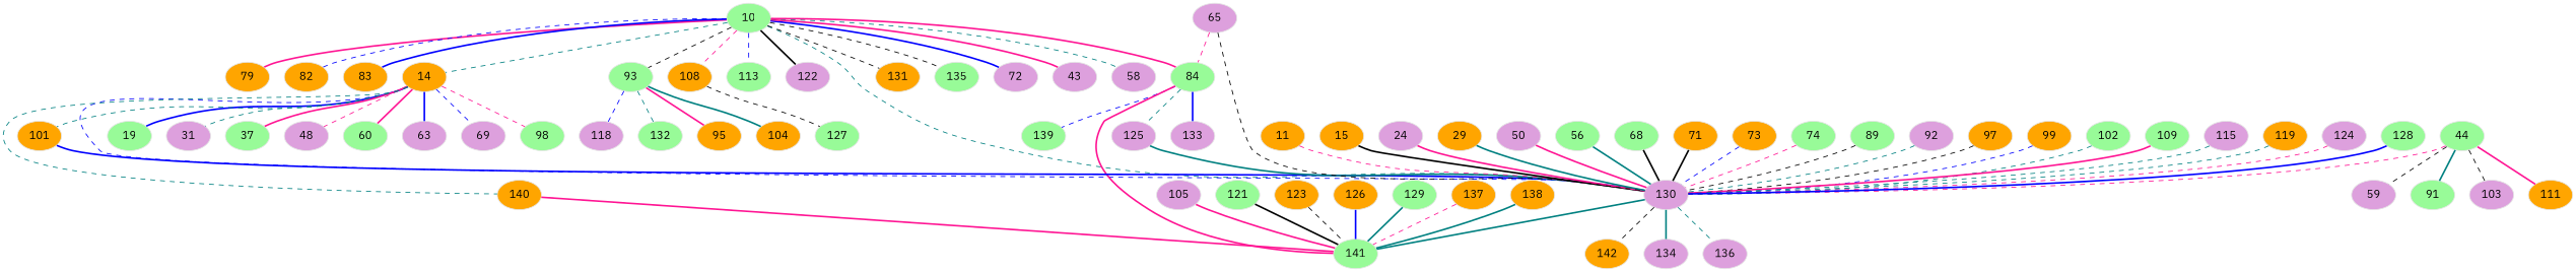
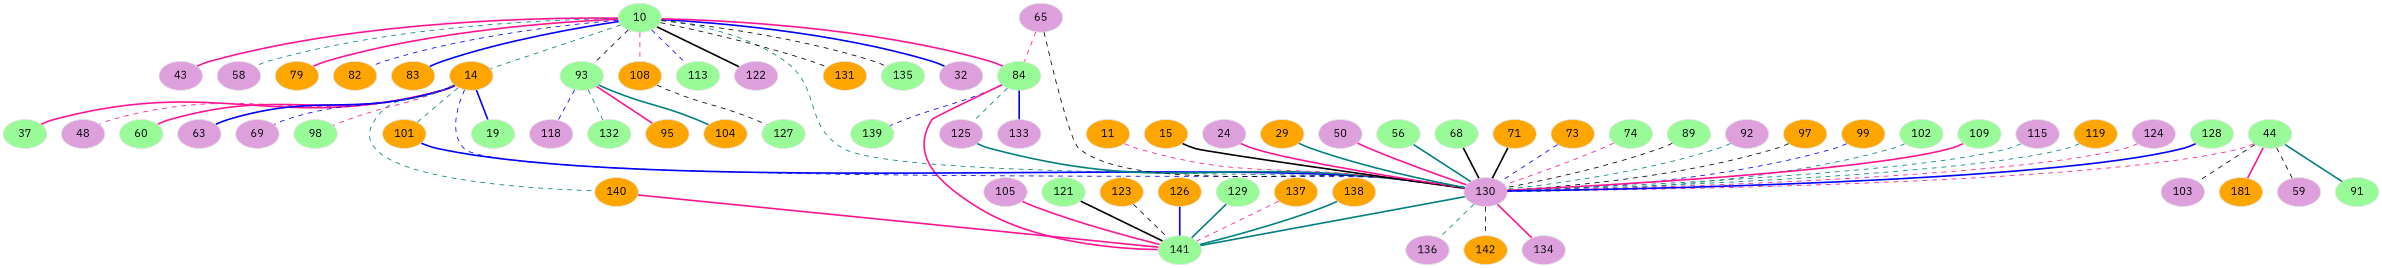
  graph {
    fontname="IBM Plex Sans"
    node [color=gray90 fillcolor=palegreen fontname="IBM Plex Sans" style=filled]
    edge [color=deeppink fontname="IBM Plex Sans" style=dashed]
    10 [super="+8+6"]
    14 [fillcolor=orange]
-   32 [fillcolor=plum label=72]
+   32 [fillcolor=plum]
    43 [fillcolor=plum]
    58 [fillcolor=plum super="+41"]
    79 [fillcolor=orange]
    82 [fillcolor=orange]
    83 [fillcolor=orange]
    84 [super="+45"]
    93 [super="+36+54"]
    108 [fillcolor=orange]
    113 [super="+46+52"]
    122 [fillcolor=plum super="+120"]
    130 [fillcolor=plum super="+114+17"]
    131 [fillcolor=orange super="+80"]
    135 [super="+116"]
    19
-   31 [fillcolor=plum super="+20"]
    37
    48 [fillcolor=plum]
    60
    63 [fillcolor=plum]
    69 [fillcolor=plum]
    98 [super="+94"]
    101 [fillcolor=orange super="+100"]
    140 [fillcolor=orange super="+110"]
    125 [fillcolor=plum super="+12"]
    133 [fillcolor=plum]
    139
    141 [super="+47+62+64+66+77+28+22+57+78+90"]
    95 [fillcolor=orange]
    104 [fillcolor=orange]
    118 [fillcolor=plum]
    132
    127
    134 [fillcolor=plum super="+106"]
    136 [fillcolor=plum super="+5"]
    142 [fillcolor=orange]
    11 [fillcolor=orange]
    15 [fillcolor=orange]
    24 [fillcolor=plum]
    29 [fillcolor=orange]
    44 [super="+35"]
    59 [fillcolor=plum]
    91
    103 [fillcolor=plum]
-   111 [fillcolor=orange]
+   111 [fillcolor=orange label=181]
    50 [fillcolor=plum]
    56
    65 [fillcolor=plum super="+7"]
    68
    71 [fillcolor=orange]
    73 [fillcolor=orange]
    74 [super="+13+21+51"]
    89
    92 [fillcolor=plum]
    97 [fillcolor=orange super="+61"]
    99 [fillcolor=orange]
    102
    105 [fillcolor=plum]
    109
    115 [fillcolor=plum super="+23"]
    119 [fillcolor=orange super="+30"]
    121
    123 [fillcolor=orange]
    124 [fillcolor=plum]
    126 [fillcolor=orange]
    128 [super="+107"]
    129 [super="+87"]
    137 [fillcolor=orange super="+112"]
    138 [fillcolor=orange]
    10 -- 14 [color=teal weight=3]
    10 -- 32 [color=blue style=bold]
    10 -- 43 [style=bold]
    10 -- 58 [color=teal]
    10 -- 79 [style=bold]
    10 -- 82 [color=blue]
    10 -- 83 [color=blue style=bold]
    10 -- 84 [style=bold weight=2]
    10 -- 93 [color=black weight=2]
    10 -- 108 [weight=2]
    10 -- 113 [color=blue]
    10 -- 122 [color=black style=bold]
    10 -- 130 [color=teal weight=2]
    10 -- 131 [color=black]
    10 -- 135 [color=black]
    14 -- 130 [color=blue]
    14 -- 19 [color=blue style=bold]
-   14 -- 31 [color=teal]
    14 -- 37 [style=bold]
    14 -- 48
    14 -- 60 [style=bold]
    14 -- 63 [color=blue style=bold]
    14 -- 69 [color=blue]
    14 -- 98
    14 -- 101 [color=teal]
    14 -- 140 [color=teal]
    84 -- 125 [color=teal]
    84 -- 133 [color=blue style=bold]
    84 -- 139 [color=blue]
    84 -- 141 [style=bold]
    93 -- 95 [style=bold]
    93 -- 104 [color=teal style=bold]
    93 -- 118 [color=blue]
    93 -- 132 [color=teal]
    108 -- 127 [color=black]
    130 -- 141 [color=teal style=bold weight=2]
-   130 -- 134 [color=teal style=bold]
+   130 -- 134 [style=bold]
    130 -- 136 [color=teal]
    130 -- 142 [color=black]
    101 -- 130 [color=blue style=bold]
    140 -- 141 [style=bold]
    125 -- 130 [color=teal style=bold]
    11 -- 130
    15 -- 130 [color=black style=bold]
    24 -- 130 [style=bold]
    29 -- 130 [color=teal style=bold]
    44 -- 130 [weight=2]
    44 -- 59 [color=black]
    44 -- 91 [color=teal style=bold]
    44 -- 103 [color=black]
    44 -- 111 [style=bold]
    50 -- 130 [style=bold]
    56 -- 130 [color=teal style=bold]
    65 -- 84
    65 -- 130 [color=black]
    68 -- 130 [color=black style=bold]
    71 -- 130 [color=black style=bold]
    73 -- 130 [color=blue]
    74 -- 130
    89 -- 130 [color=black]
    92 -- 130 [color=teal]
    97 -- 130 [color=black]
    99 -- 130 [color=blue]
    102 -- 130 [color=teal]
    105 -- 141 [style=bold]
    109 -- 130 [style=bold]
    115 -- 130 [color=teal]
    119 -- 130 [color=teal]
    121 -- 141 [color=black style=bold]
    123 -- 141 [color=black]
    124 -- 130
    126 -- 141 [color=blue style=bold]
    128 -- 130 [color=blue style=bold]
    129 -- 141 [color=teal style=bold]
    137 -- 141
    138 -- 141 [color=teal style=bold]
  }
